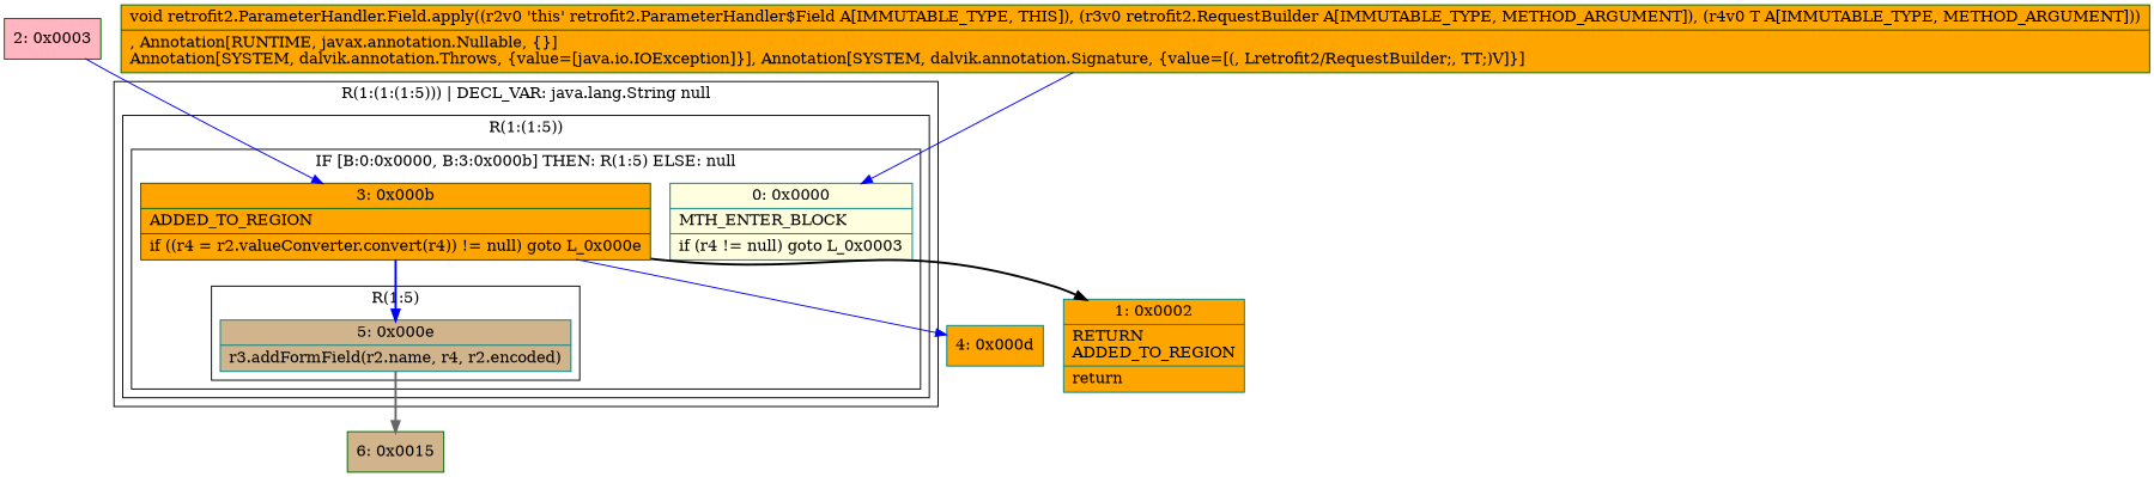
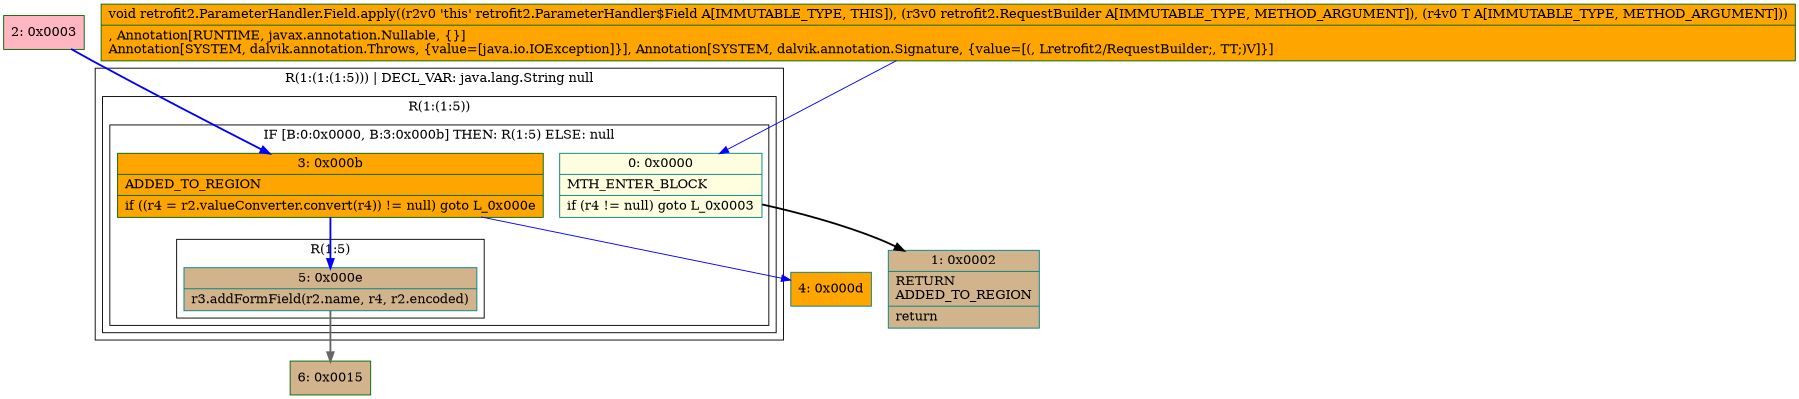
  digraph {
    node [color=teal fillcolor=tan shape=record style=filled]
    edge [color=blue style=bold]
    n1 [label="{5\:\ 0x000e|r3.addFormField(r2.name, r4, r2.encoded)\l}"]
    n2 [fillcolor=lightyellow label="{0\:\ 0x0000|MTH_ENTER_BLOCK\l|if (r4 != null) goto L_0x0003\l}"]
    n3 [color=darkgreen fillcolor=orange label="{3\:\ 0x000b|ADDED_TO_REGION\l|if ((r4 = r2.valueConverter.convert(r4)) != null) goto L_0x000e\l}"]
    n4 [color=darkgreen label="{6\:\ 0x0015}"]
-   n5 [fillcolor=orange label="{1\:\ 0x0002|RETURN\lADDED_TO_REGION\l|return\l}"]
+   n5 [label="{1\:\ 0x0002|RETURN\lADDED_TO_REGION\l|return\l}"]
    n6 [fillcolor=orange label="{4\:\ 0x000d}"]
    n7 [color=darkgreen fillcolor=lightpink label="{2\:\ 0x0003}"]
    n8 [color=darkgreen fillcolor=orange label="{void retrofit2.ParameterHandler.Field.apply((r2v0 'this' retrofit2.ParameterHandler$Field A[IMMUTABLE_TYPE, THIS]), (r3v0 retrofit2.RequestBuilder A[IMMUTABLE_TYPE, METHOD_ARGUMENT]), (r4v0 T A[IMMUTABLE_TYPE, METHOD_ARGUMENT]))  | , Annotation[RUNTIME, javax.annotation.Nullable, \{\}]\lAnnotation[SYSTEM, dalvik.annotation.Throws, \{value=[java.io.IOException]\}], Annotation[SYSTEM, dalvik.annotation.Signature, \{value=[(, Lretrofit2\/RequestBuilder;, TT;)V]\}]\l}"]
    subgraph cluster_1 {
      label="R(1:(1:(1:5))) | DECL_VAR: java.lang.String null\l"
      subgraph cluster_2 {
        label="R(1:(1:5))"
        subgraph cluster_3 {
          label="IF [B:0:0x0000, B:3:0x000b] THEN: R(1:5) ELSE: null"
          n2
          n3
          subgraph cluster_4 {
            label="R(1:5)"
            n1
          }
        }
      }
    }
    n1 -> n4 [color=gray40]
-   n3 -> n5 [color=black]
+   n2 -> n5 [color=black]
    n3 -> n1
    n3 -> n6 [style=solid]
-   n7 -> n3 [style=solid]
+   n7 -> n3
    n8 -> n2 [style=solid]
  }
